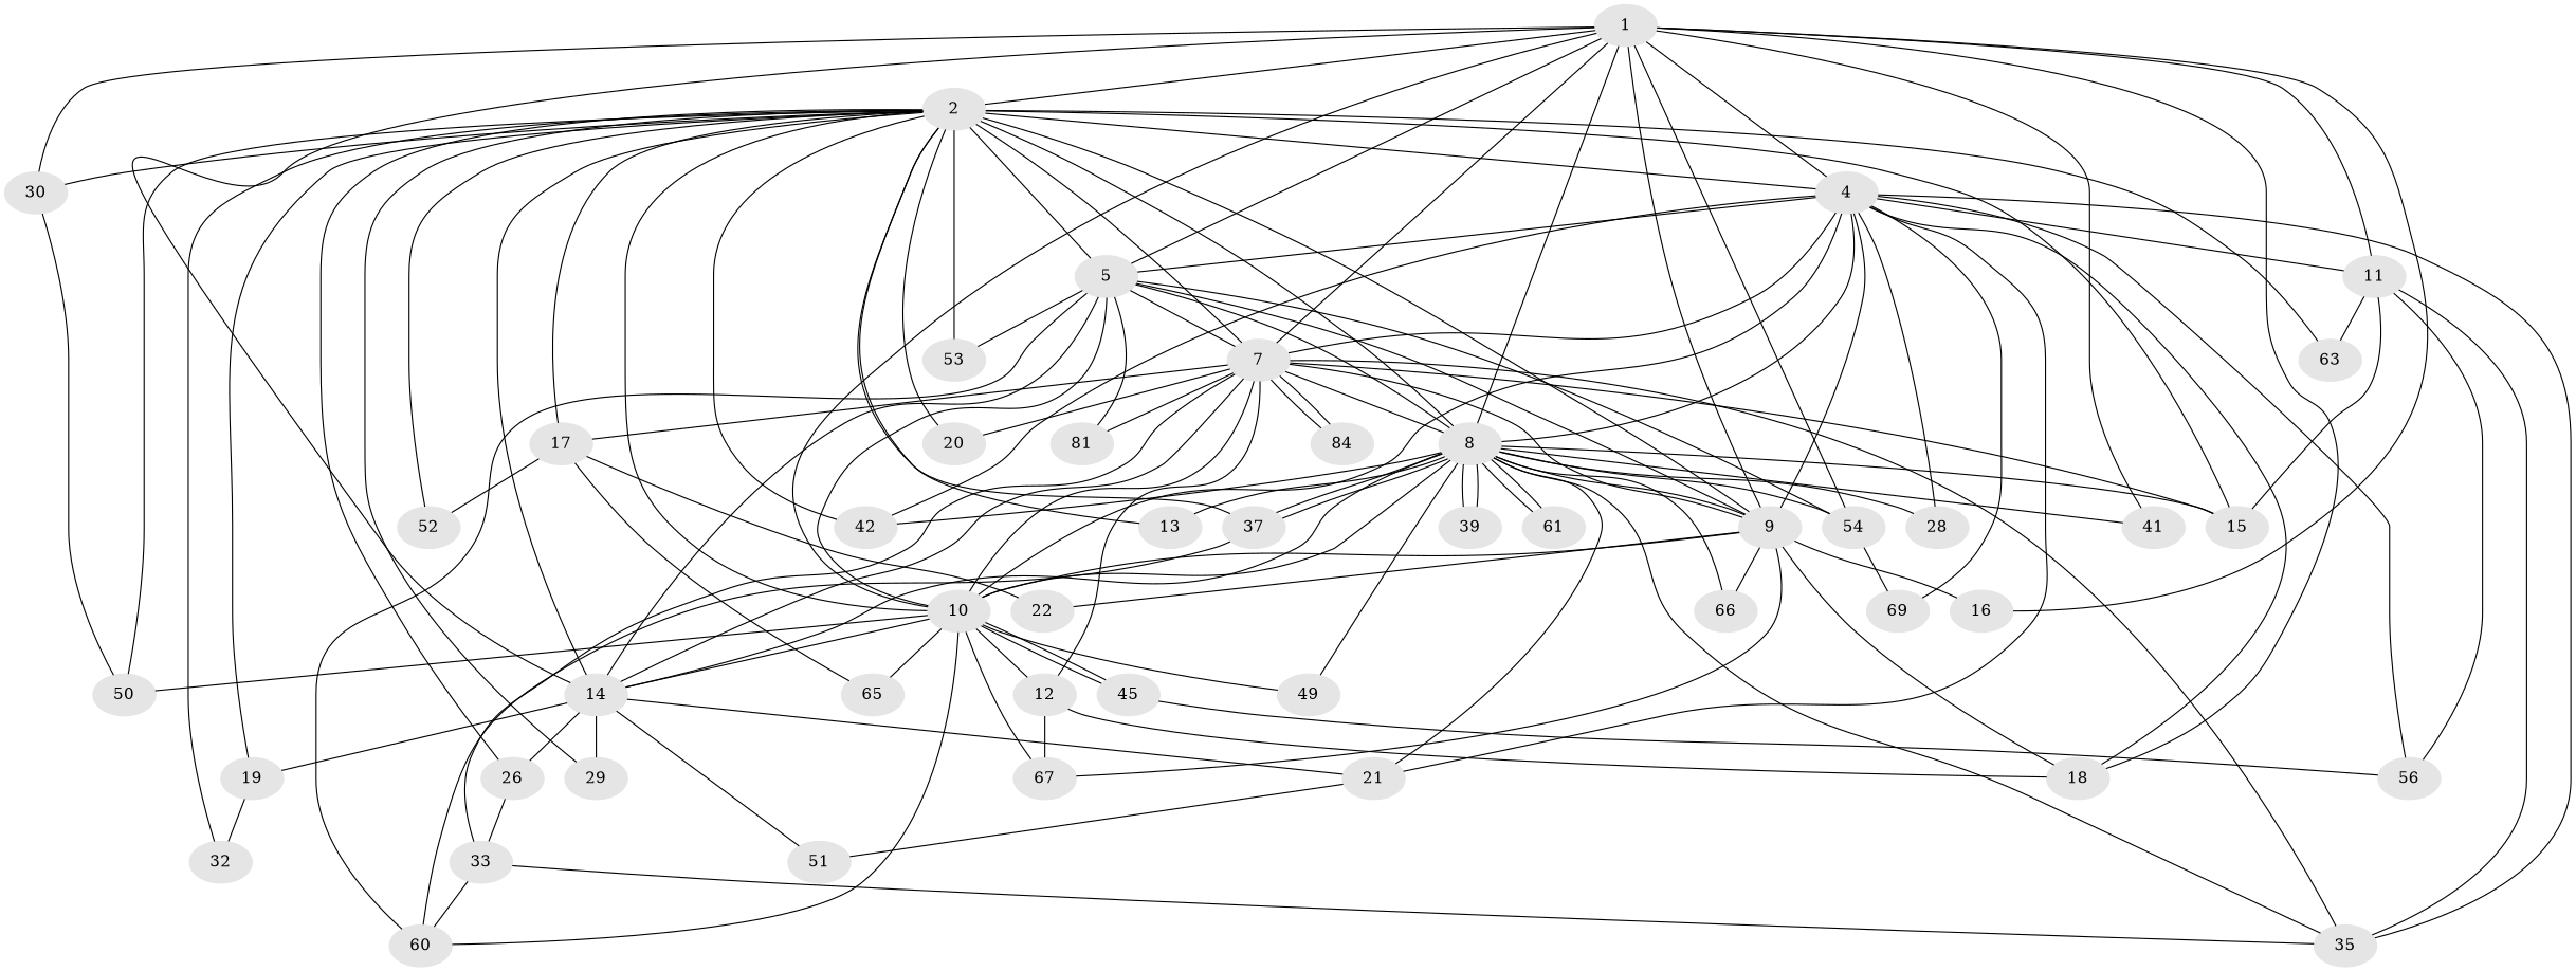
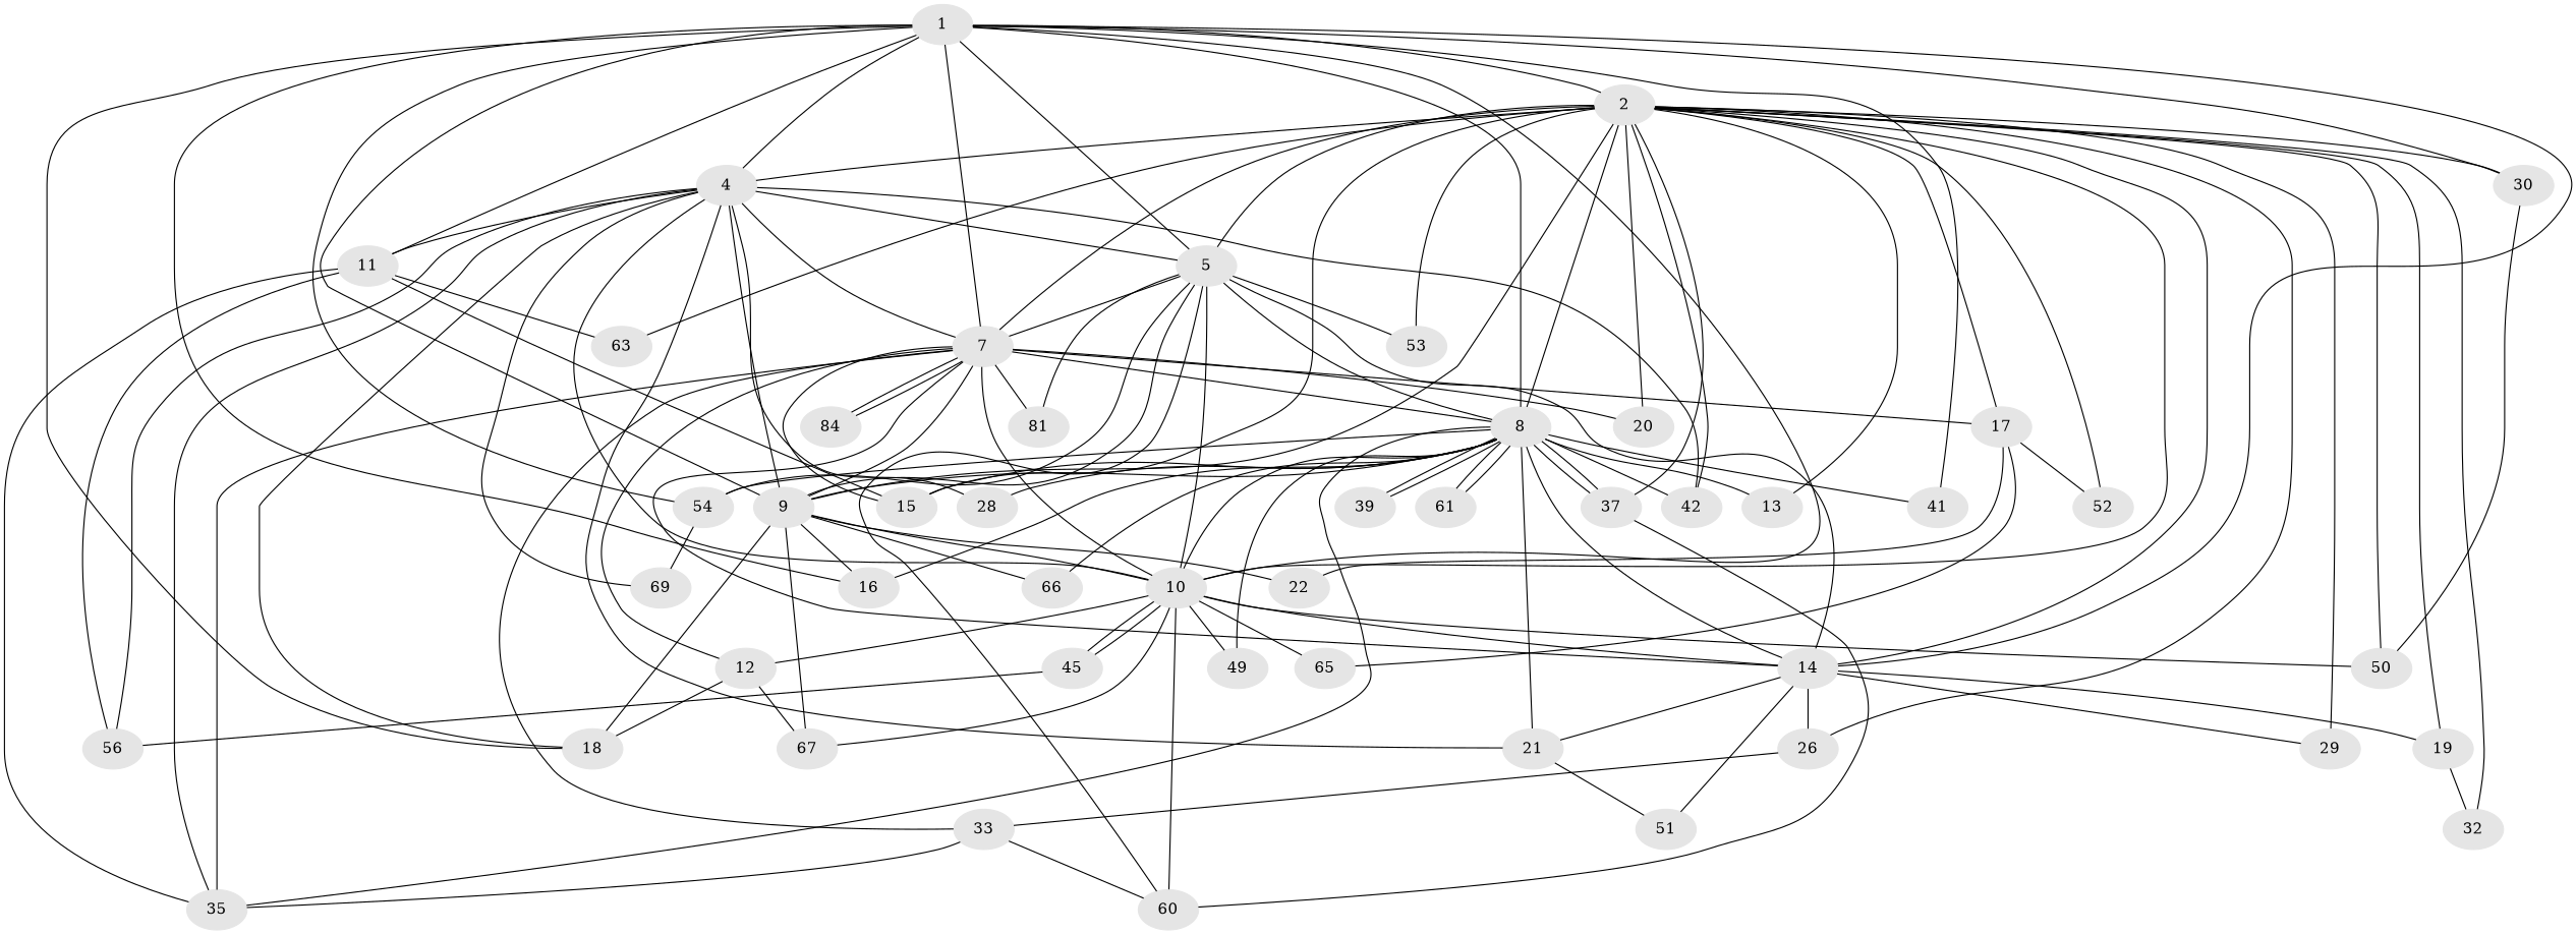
  graph {
    node [color=gray90 style=filled]
    2 [super="+75+3+62+97+6"]
    4 [super="+59"]
    5 [super="+79+25"]
    7
    8
    9
    10 [super="+76+83+64+55+38"]
    14 [super="+24+23"]
    30 [super="+94"]
    13
    15 [super="+93+74"]
    17
    19
    20
    26
    29
    32
    37 [super="+47"]
    42 [super="+58"]
    52
    53
    63
    50
    1
    11 [super="+46"]
    16
    18 [super="+72"]
    41
    54 [super="+95+91+73"]
    21 [super="+88"]
    28
    35 [super="+48+36"]
    56
    69
    60 [super="+77"]
    81
    12 [super="+44"]
    33 [super="+82"]
    84
    49 [super="+70+57"]
    39
    61
    66
    22
    67 [super="+71"]
    45 [super="+68"]
    65
    51
    2 -- 4 [weight=3]
    2 -- 5 [weight=3]
    2 -- 7 [weight=6]
    2 -- 8 [weight=4]
    2 -- 9 [weight=4]
    2 -- 10 [weight=5]
    2 -- 14
    2 -- 30 [weight=2]
    2 -- 13
    2 -- 15
    2 -- 17 [weight=2]
    2 -- 19 [weight=2]
    2 -- 20
    2 -- 26
    2 -- 29 [weight=2]
    2 -- 32
    2 -- 37
    2 -- 42
    2 -- 52
    2 -- 53
    2 -- 63
    2 -- 50 [weight=4]
    4 -- 5
    4 -- 7
-   4 -- 8
+   16 -- 8
    4 -- 9
    4 -- 10 [weight=2]
    4 -- 42
    4 -- 11
    4 -- 18
    4 -- 21
    4 -- 28
    4 -- 35
    4 -- 56
    4 -- 69
    5 -- 7
    5 -- 8 [weight=2]
    5 -- 9
    5 -- 10
    5 -- 14
    5 -- 53
    5 -- 54
    5 -- 60
    5 -- 81
    7 -- 8
    7 -- 9
    7 -- 10
    7 -- 14
    7 -- 15
    7 -- 17
    7 -- 20
    7 -- 35
    7 -- 81
    7 -- 12
    7 -- 33
    7 -- 84
    7 -- 84
    8 -- 9
    8 -- 10
    8 -- 14
    8 -- 13
    8 -- 15
    8 -- 37
    8 -- 37
    8 -- 42
    8 -- 41
    8 -- 54
    8 -- 21
    8 -- 28
    8 -- 35
    8 -- 49
    8 -- 39
    8 -- 39
    8 -- 61
    8 -- 61
    8 -- 66
    9 -- 10
    9 -- 16
    9 -- 18
    9 -- 66
    9 -- 22
    9 -- 67
    10 -- 14
    10 -- 50
    10 -- 60
    10 -- 12 [weight=2]
    10 -- 49
    10 -- 67
    10 -- 45 [weight=2]
    10 -- 45
    10 -- 65
    14 -- 19
    14 -- 26
    14 -- 29
    14 -- 21
    14 -- 51
    30 -- 50
    17 -- 52
    17 -- 22
    17 -- 65
    19 -- 32
    26 -- 33
    37 -- 60
    1 -- 2 [weight=3]
    1 -- 4
    1 -- 5 [weight=2]
    1 -- 7
    1 -- 8
    1 -- 9
    1 -- 10
    1 -- 14
    1 -- 30
    1 -- 11 [weight=2]
    1 -- 16
    1 -- 18
    1 -- 41
    1 -- 54 [weight=3]
    11 -- 15 [weight=2]
    11 -- 63
    11 -- 35
    11 -- 56
    54 -- 69
    21 -- 51
    12 -- 18
    12 -- 67
    33 -- 35
    33 -- 60
    45 -- 56
  }
